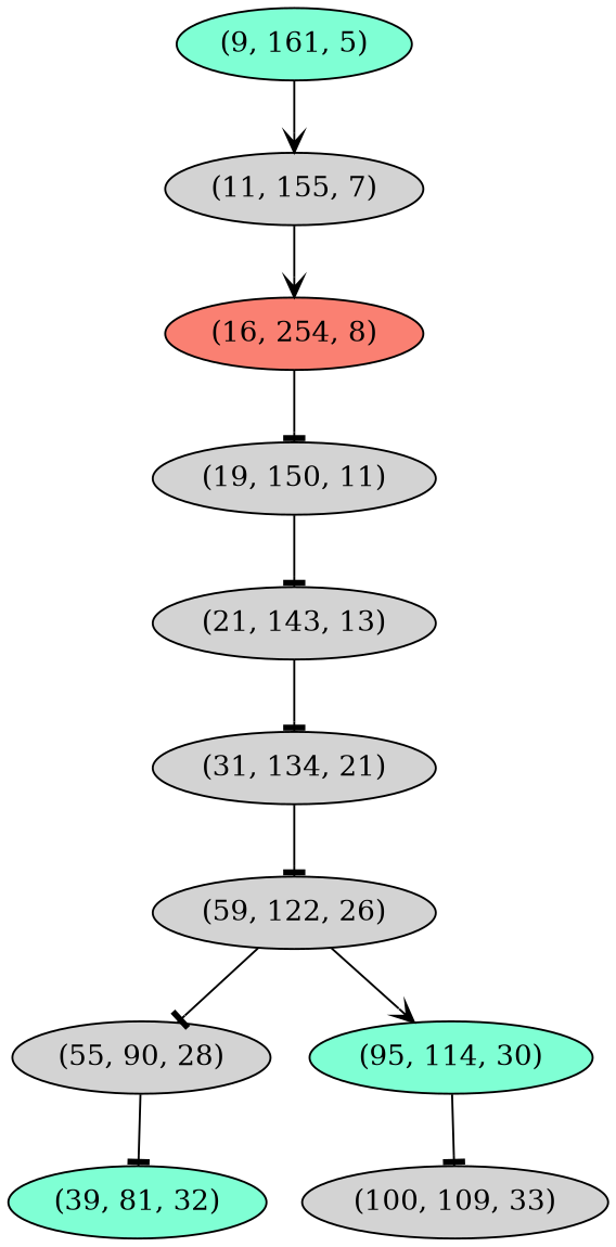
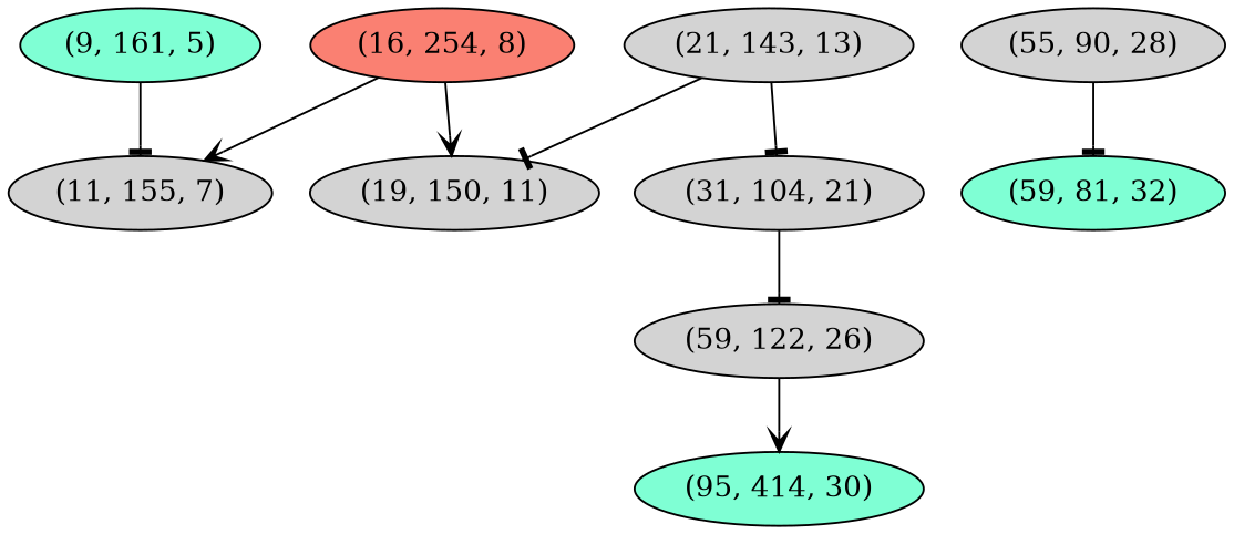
  digraph {
    node [fillcolor=lightgrey style=filled]
    edge [arrowhead=tee]
    "(9, 161, 5)" [fillcolor=aquamarine]
    "(11, 155, 7)"
    n3 [fillcolor=salmon label="(16, 254, 8)"]
    "(19, 150, 11)"
    "(21, 143, 13)"
-   "(31, 134, 21)"
+   "(31, 134, 21)" [label="(31, 104, 21)"]
    n7 [label="(59, 122, 26)"]
    "(55, 90, 28)"
-   "(95, 114, 30)" [fillcolor=aquamarine]
-   "(59, 81, 32)" [fillcolor=aquamarine label="(39, 81, 32)"]
-   "(100, 109, 33)"
-   "(9, 161, 5)" -> "(11, 155, 7)" [arrowhead=vee]
-   "(11, 155, 7)" -> n3 [arrowhead=vee]
-   n3 -> "(19, 150, 11)"
-   "(19, 150, 11)" -> "(21, 143, 13)"
+   "(95, 114, 30)" [fillcolor=aquamarine label="(95, 414, 30)"]
+   "(59, 81, 32)" [fillcolor=aquamarine]
+   "(9, 161, 5)" -> "(11, 155, 7)"
+   n3 -> "(11, 155, 7)" [arrowhead=vee]
+   n3 -> "(19, 150, 11)" [arrowhead=vee]
+   "(21, 143, 13)" -> "(19, 150, 11)"
    "(21, 143, 13)" -> "(31, 134, 21)"
    "(31, 134, 21)" -> n7
-   n7 -> "(55, 90, 28)"
    n7 -> "(95, 114, 30)" [arrowhead=vee]
    "(55, 90, 28)" -> "(59, 81, 32)"
-   "(95, 114, 30)" -> "(100, 109, 33)"
  }
